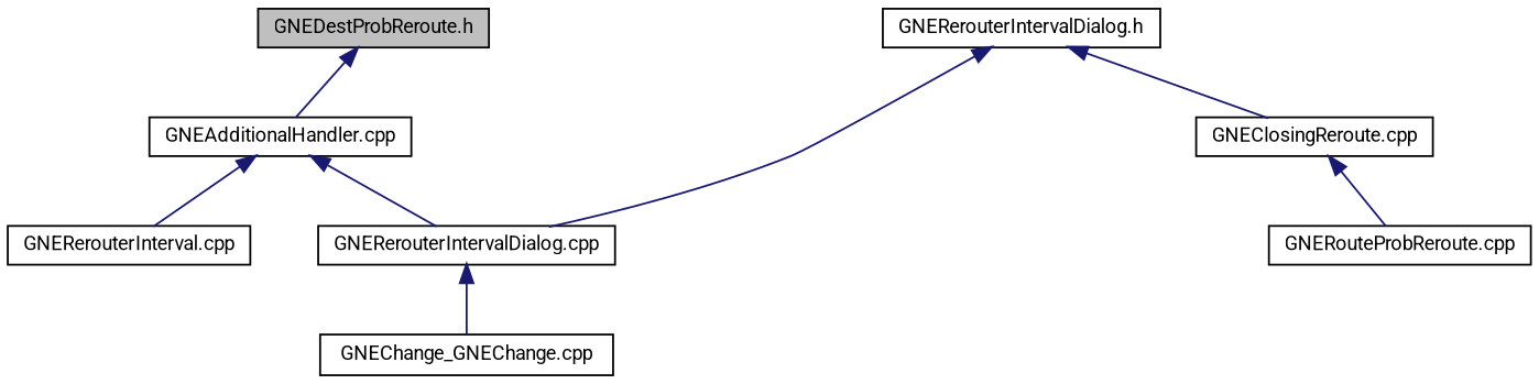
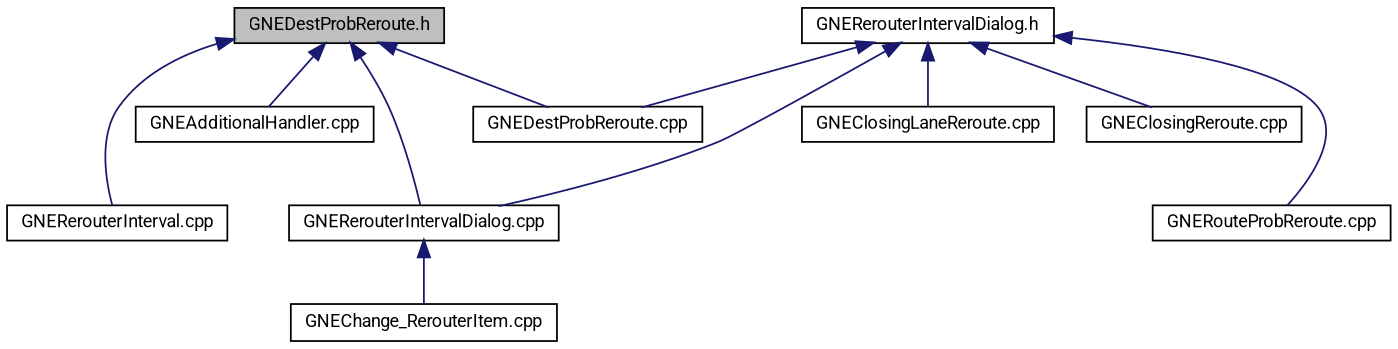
  digraph {
    fontname=Roboto
    node [color=black fillcolor=white fontname=Roboto fontsize=10 shape=record style=filled]
    edge [color=midnightblue dir=back fontname=Roboto fontsize=10 labelfontname=Helvetica labelfontsize=10 style=solid]
    n1 [fillcolor=grey75 fontcolor=black height=0.2 label="GNEDestProbReroute.h" width=0.4]
    n2 [height=0.2 label="GNEAdditionalHandler.cpp" width=0.4]
+   n3 [height=0.2 label="GNEDestProbReroute.cpp" width=0.4]
    n4 [height=0.2 label="GNERerouterIntervalDialog.cpp" width=0.4]
    n5 [height=0.2 label="GNERerouterInterval.cpp" width=0.4]
-   n6 [height=0.2 label="GNEChange_GNEChange.cpp" width=0.4]
+   n6 [height=0.2 label="GNEChange_RerouterItem.cpp" width=0.4]
    n7 [height=0.2 label="GNERerouterIntervalDialog.h" width=0.4]
+   n8 [height=0.2 label="GNEClosingLaneReroute.cpp" width=0.4]
    n9 [height=0.2 label="GNEClosingReroute.cpp" width=0.4]
    n10 [height=0.2 label="GNERouteProbReroute.cpp" width=0.4]
    n1 -> n2
-   n2 -> n4
-   n2 -> n5
+   n1 -> n3
+   n1 -> n4
+   n1 -> n5
    n4 -> n6
+   n7 -> n3
    n7 -> n4
+   n7 -> n8
    n7 -> n9
-   n9 -> n10
+   n7 -> n10
  }
